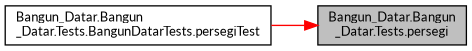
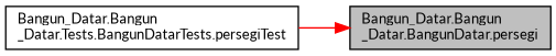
  digraph {
    rankdir=RL
    fontname=Lato
    node [color=black fontname=Lato fontsize=10 shape=record style=filled]
-   n1 [fillcolor=grey75 fontcolor=black height=0.2 label="Bangun_Datar.Bangun\l_Datar.Tests.persegi" width=0.4]
+   n1 [fillcolor=grey75 fontcolor=black height=0.2 label="Bangun_Datar.Bangun\l_Datar.BangunDatar.persegi" width=0.4]
    n2 [fillcolor=white height=0.2 label="Bangun_Datar.Bangun\l_Datar.Tests.BangunDatarTests.persegiTest" width=0.4]
    n1 -> n2 [color=red dir=back fontname=Lato fontsize=10 labelfontname=Helvetica labelfontsize=10 style=solid]
  }
